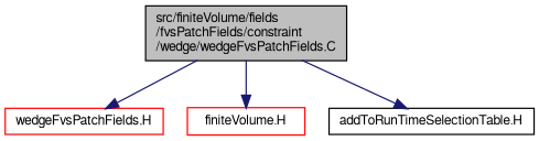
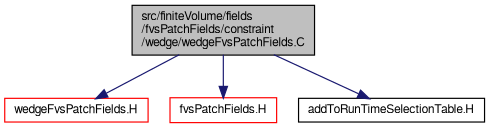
  digraph {
    node [color=black fontname=FreeSans fontsize=10 shape=record]
    edge [color=midnightblue fontname=FreeSans fontsize=10 labelfontname=FreeSans labelfontsize=10 style=solid]
    n1 [fillcolor=grey75 fontcolor=black height=0.2 label="src/finiteVolume/fields\l/fvsPatchFields/constraint\l/wedge/wedgeFvsPatchFields.C" style=filled width=0.4]
    n2 [color=red height=0.2 label="wedgeFvsPatchFields.H" width=0.4]
-   n3 [color=red height=0.2 label="finiteVolume.H" width=0.4]
+   n3 [color=red height=0.2 label="fvsPatchFields.H" width=0.4]
    n4 [height=0.2 label="addToRunTimeSelectionTable.H" width=0.4]
    n1 -> n2
    n1 -> n3
    n1 -> n4
  }
